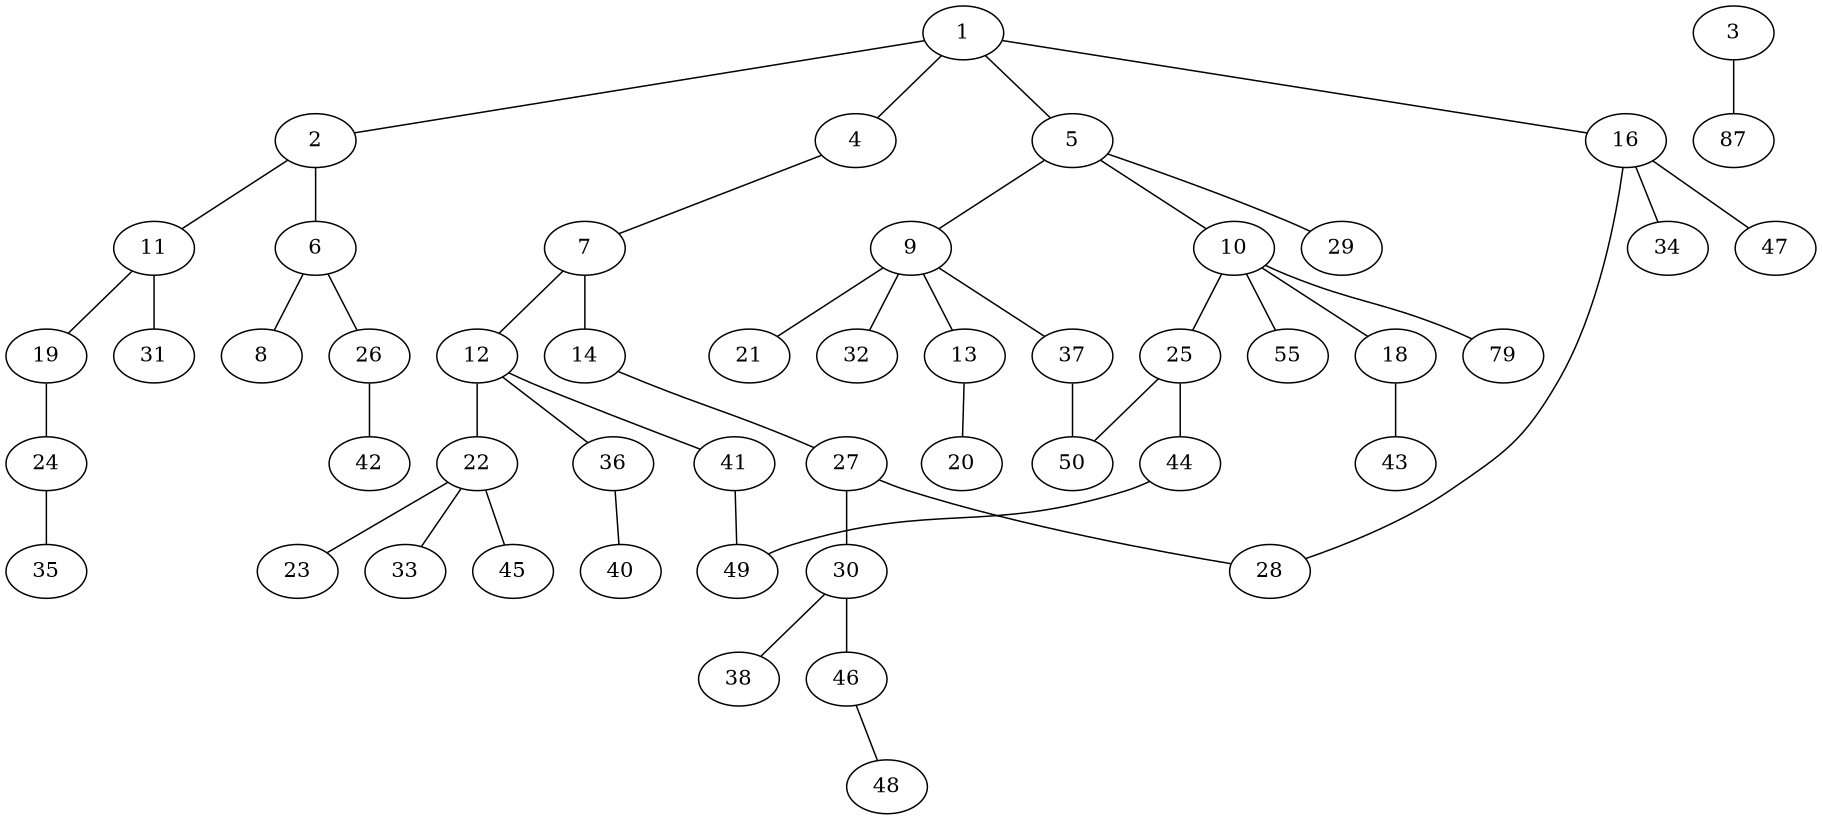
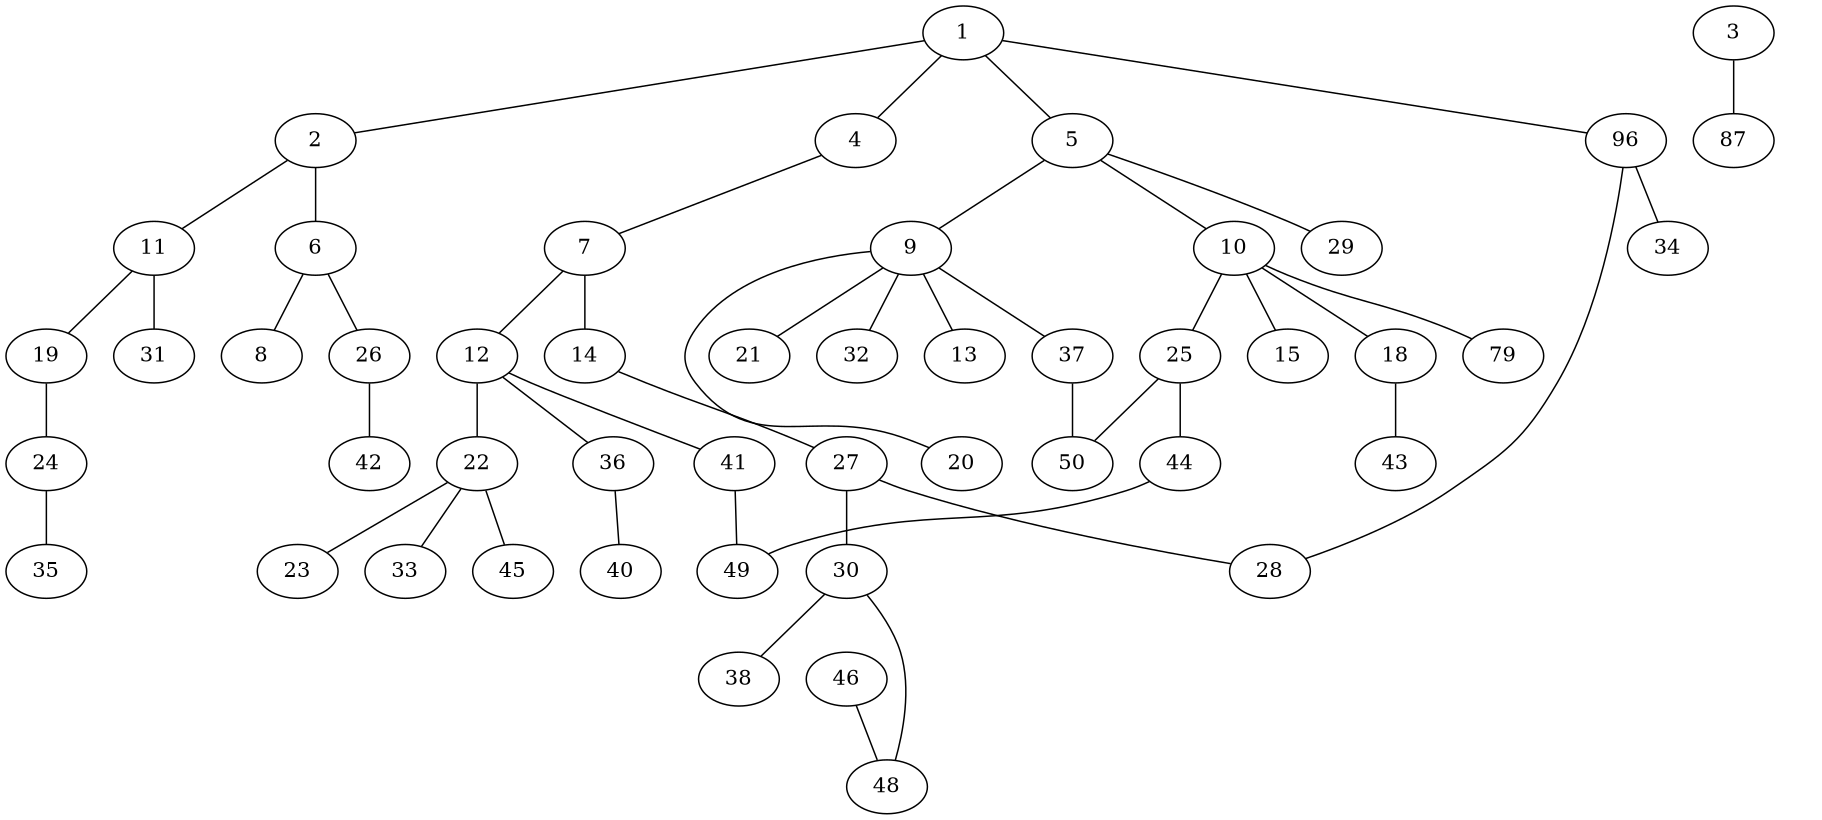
  graph {
    1
    2
    4
    5
-   16
+   16 [label=96]
    6
    11
    7
    9
    10
    29
    28
    34
-   47
    n15 [label=87]
    3
    8
    26
    19
    31
    12
    14
    13
    20
    21
    32
    37
-   15 [label=55]
+   15
    18
    25
    n31 [label=79]
    42
    24
    22
    36
    41
    27
    50
    43
    44
    23
    33
    45
    40
    49
    30
    35
    38
    46
    48
    1 -- 2
    1 -- 4
    1 -- 5
    1 -- 16
    2 -- 6
    2 -- 11
    4 -- 7
    5 -- 9
    5 -- 10
    5 -- 29
    16 -- 28
    16 -- 34
-   16 -- 47
    6 -- 8
    6 -- 26
    11 -- 19
    11 -- 31
    7 -- 12
    7 -- 14
    9 -- 13
-   13 -- 20
+   9 -- 20
    9 -- 21
    9 -- 32
    9 -- 37
    10 -- 15
    10 -- 18
    10 -- 25
    10 -- n31
    3 -- n15
    26 -- 42
    19 -- 24
    12 -- 22
    12 -- 36
    12 -- 41
    14 -- 27
    37 -- 50
    18 -- 43
    25 -- 50
    25 -- 44
    24 -- 35
    22 -- 23
    22 -- 33
    22 -- 45
    36 -- 40
    41 -- 49
    27 -- 28
    27 -- 30
    44 -- 49
    30 -- 38
-   30 -- 46
+   30 -- 48
    46 -- 48
  }
